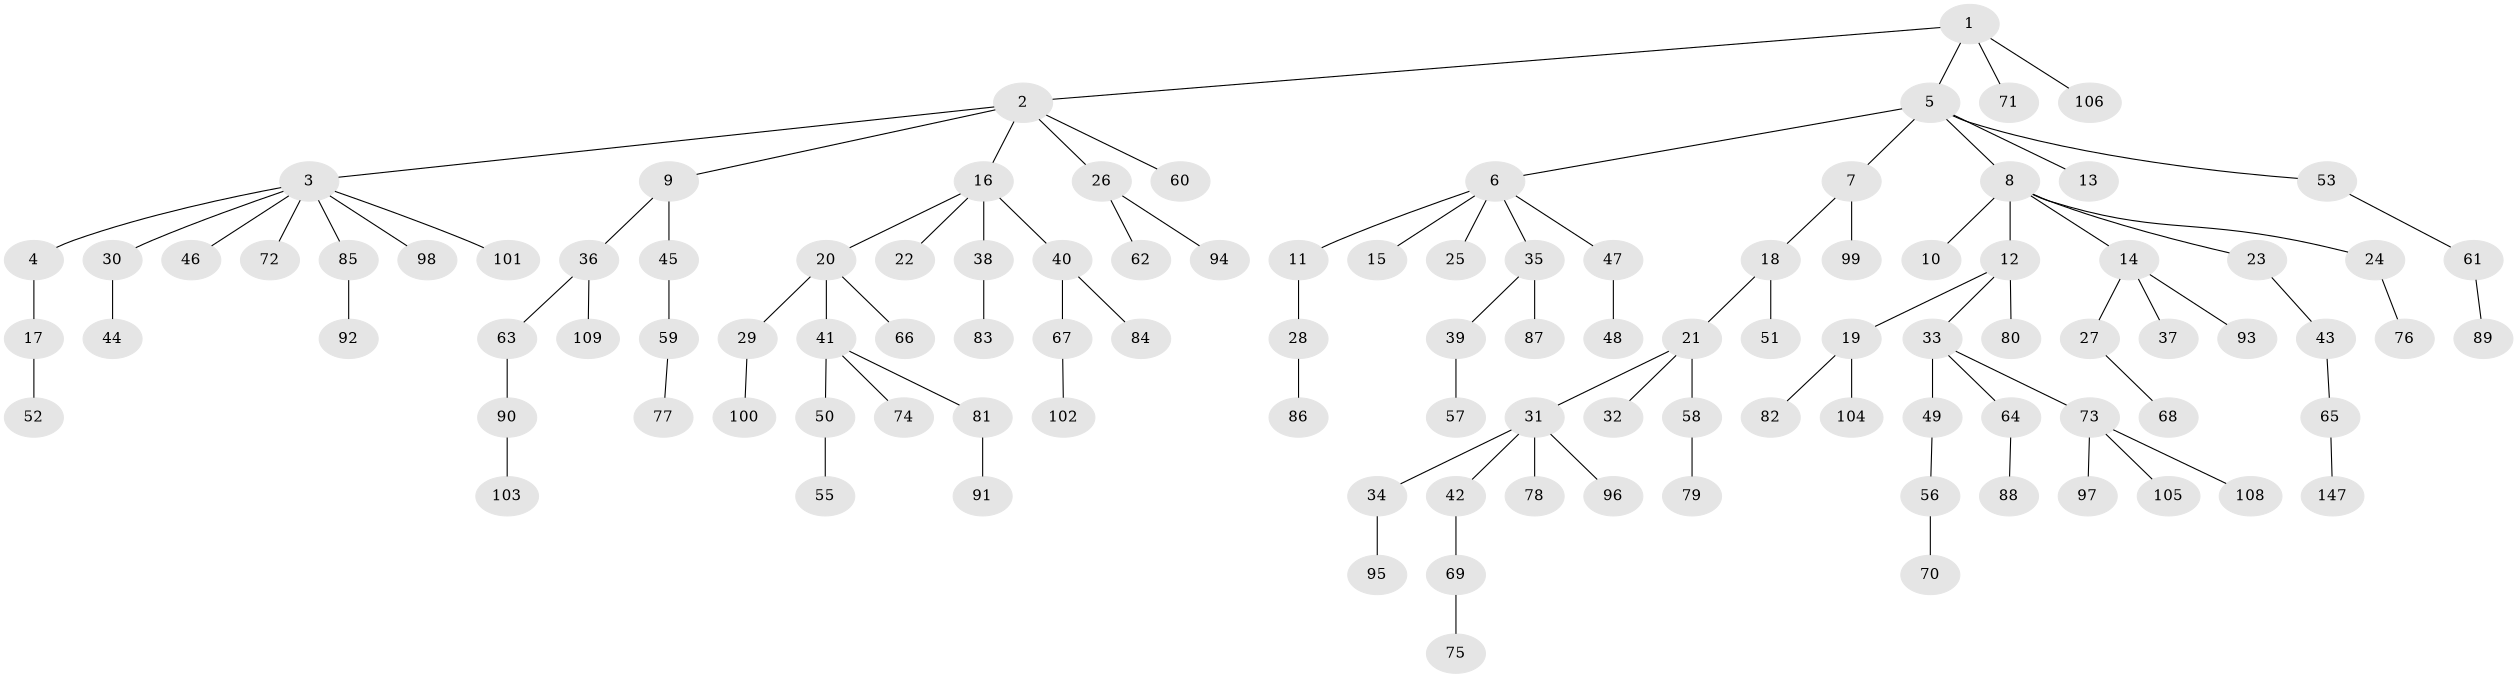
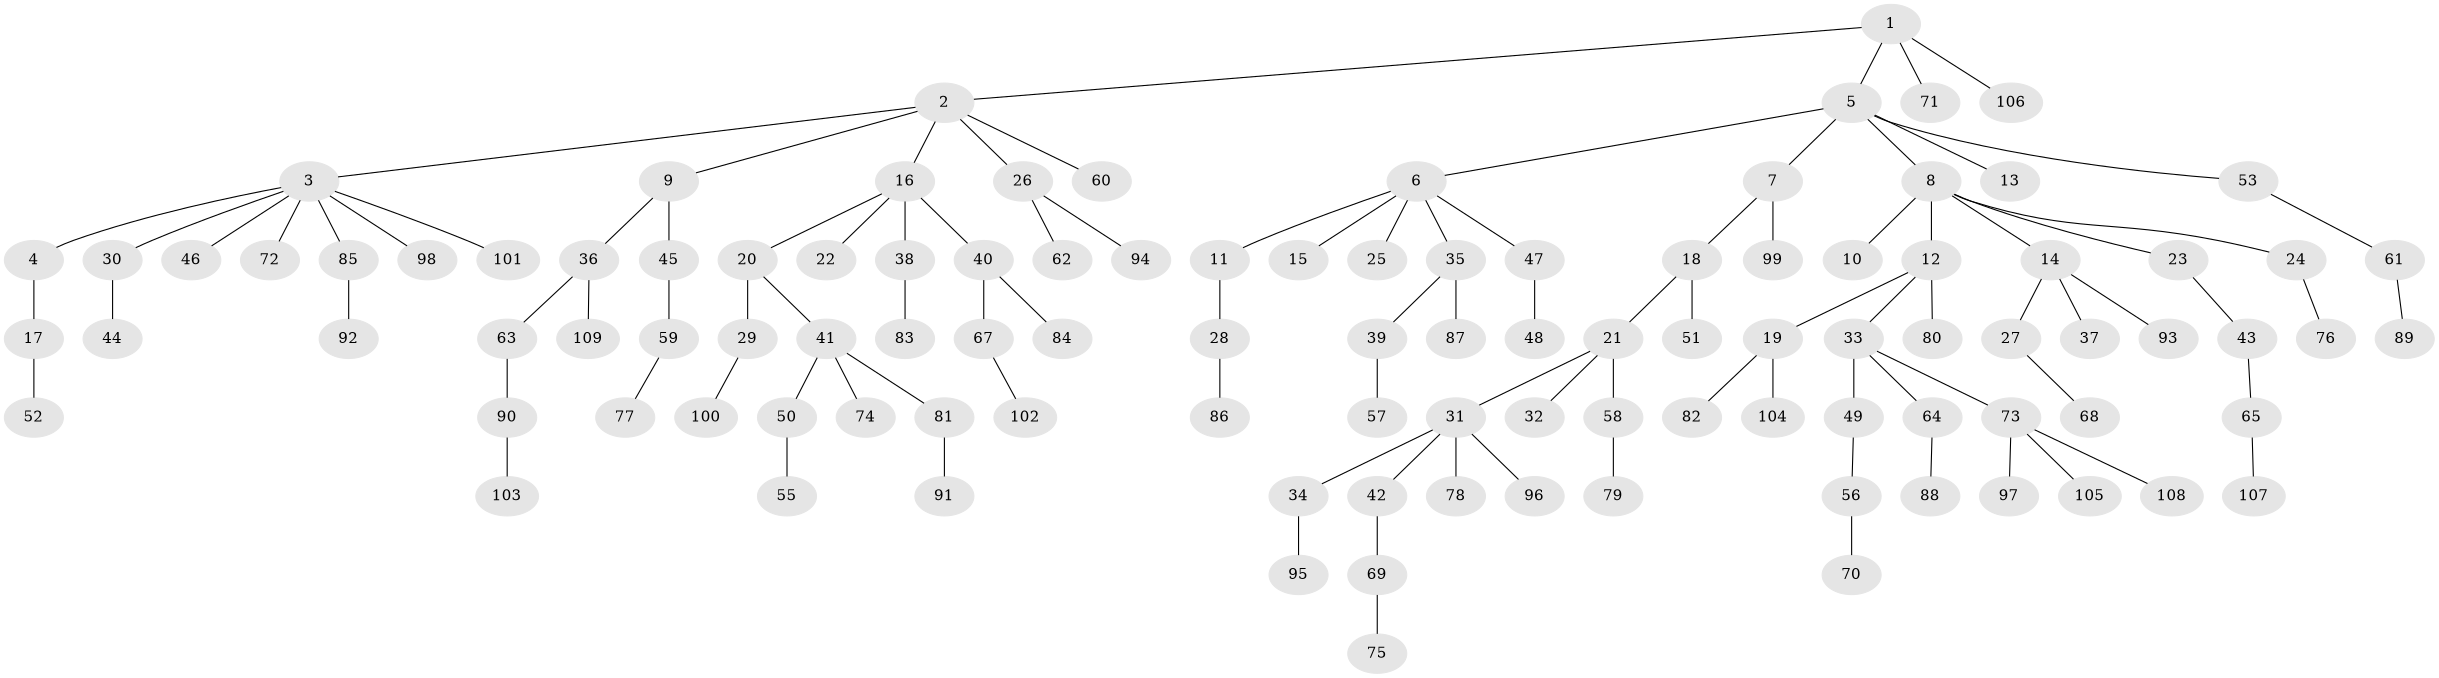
  graph {
    node [color=gray90 style=filled]
    1
    2
    5
    71
    106
    3
    9
    16
    26
    60
    6
    7
    8
    13
    53
    4
    30
    46
    72
    85
    98
    101
    36
    45
    20
    22
    38
    40
    62
    94
    17
    44
    92
    52
    11
    15
    25
    35
    47
    18
    99
    10
    12
    14
    23
    24
    61
    28
    39
    87
    48
    21
    51
    19
    33
    80
    27
    37
    93
    43
    76
    63
    109
    59
    86
    82
    104
    49
    64
    73
    68
    29
    41
-   66
    83
    67
    84
    31
    32
    58
    100
    50
    74
    81
    34
    42
    78
    96
    79
    65
    95
    69
    56
    88
    97
    105
    108
    57
    90
    102
    55
    91
    75
-   107 [label=147]
+   107
    77
    70
    89
    103
    1 -- 2
    1 -- 5
    1 -- 71
    1 -- 106
    2 -- 3
    2 -- 9
    2 -- 16
    2 -- 26
    2 -- 60
    5 -- 6
    5 -- 7
    5 -- 8
    5 -- 13
    5 -- 53
    3 -- 4
    3 -- 30
    3 -- 46
    3 -- 72
    3 -- 85
    3 -- 98
    3 -- 101
    9 -- 36
    9 -- 45
    16 -- 20
    16 -- 22
    16 -- 38
    16 -- 40
    26 -- 62
    26 -- 94
    6 -- 11
    6 -- 15
    6 -- 25
    6 -- 35
    6 -- 47
    7 -- 18
    7 -- 99
    8 -- 10
    8 -- 12
    8 -- 14
    8 -- 23
    8 -- 24
    53 -- 61
    4 -- 17
    30 -- 44
    85 -- 92
    36 -- 63
    36 -- 109
    45 -- 59
    20 -- 29
    20 -- 41
-   20 -- 66
    38 -- 83
    40 -- 67
    40 -- 84
    17 -- 52
    11 -- 28
    35 -- 39
    35 -- 87
    47 -- 48
    18 -- 21
    18 -- 51
    12 -- 19
    12 -- 33
    12 -- 80
    14 -- 27
    14 -- 37
    14 -- 93
    23 -- 43
    24 -- 76
    61 -- 89
    28 -- 86
    39 -- 57
    21 -- 31
    21 -- 32
    21 -- 58
    19 -- 82
    19 -- 104
    33 -- 49
    33 -- 64
    33 -- 73
    27 -- 68
    43 -- 65
    63 -- 90
    59 -- 77
    49 -- 56
    64 -- 88
    73 -- 97
    73 -- 105
    73 -- 108
    29 -- 100
    41 -- 50
    41 -- 74
    41 -- 81
    67 -- 102
    31 -- 34
    31 -- 42
    31 -- 78
    31 -- 96
    58 -- 79
    50 -- 55
    81 -- 91
    34 -- 95
    42 -- 69
    65 -- 107
    69 -- 75
    56 -- 70
    90 -- 103
  }
